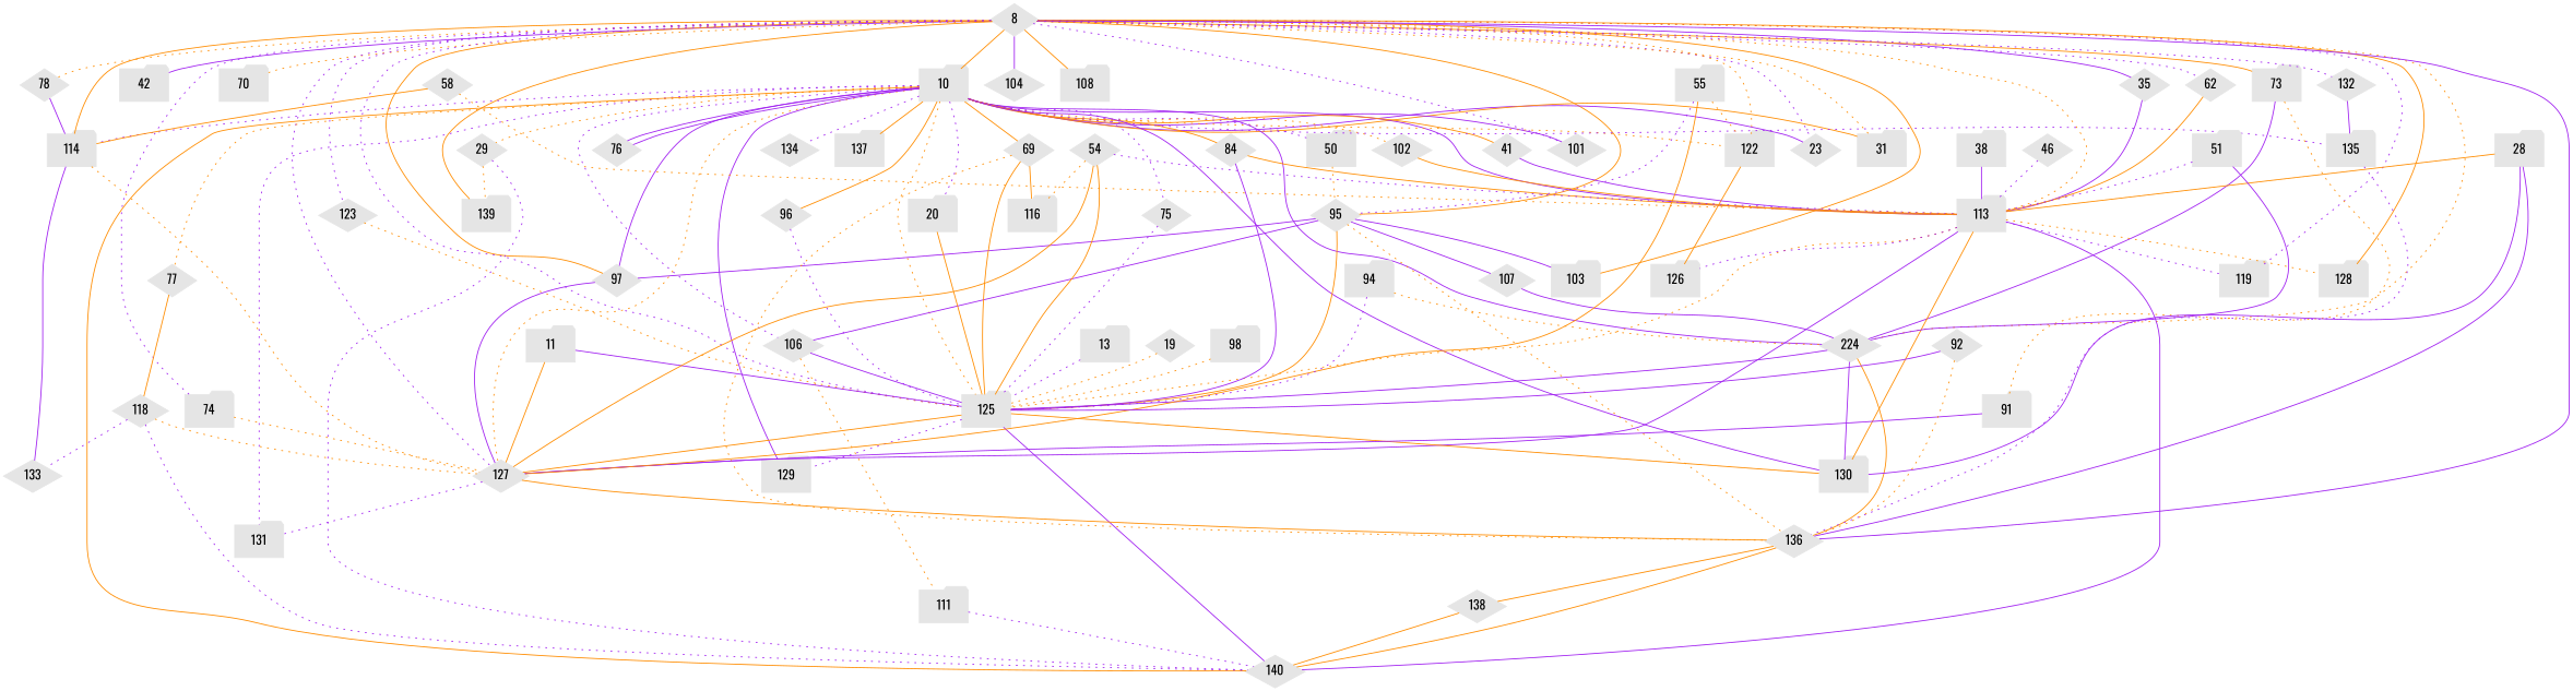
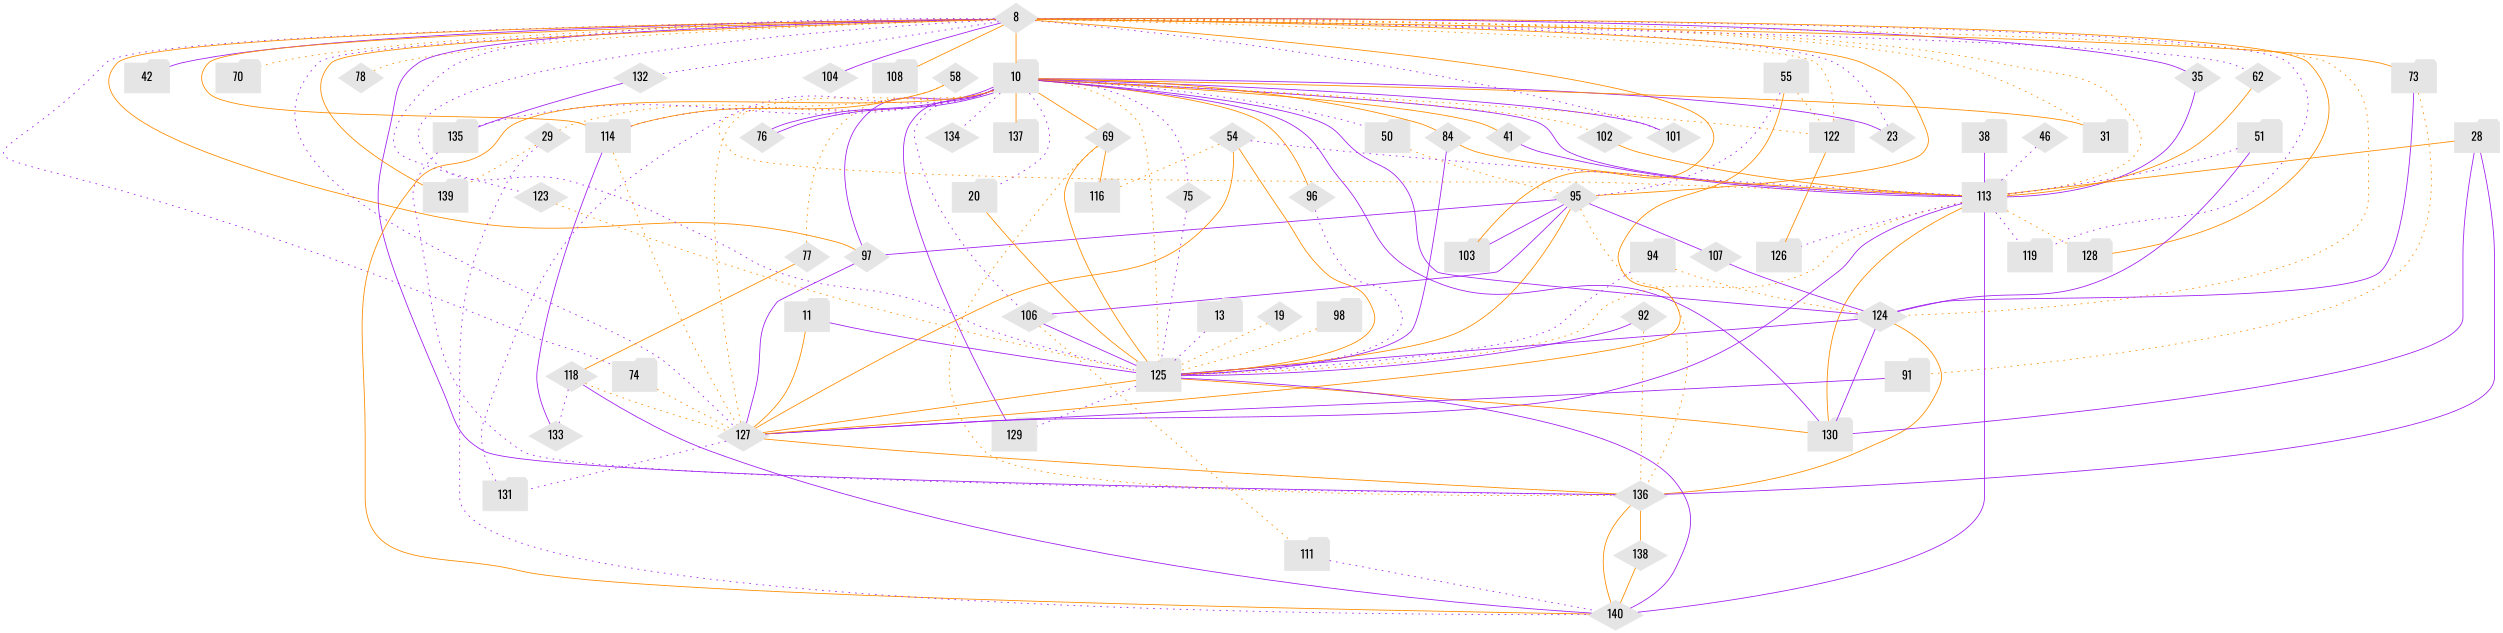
  graph {
    fontname=Oswald
    node [color=gray90 fontname=Oswald shape=diamond style=filled]
    edge [color=purple fontname=Oswald style=solid]
    8 [super="+7+4"]
    10 [shape=folder super="+5"]
    23
    31 [shape=folder super="+24"]
    35
    42 [shape=folder]
    62
    70 [shape=folder]
    73 [shape=folder]
    74 [shape=folder]
    78
    95 [super="+21+17+48"]
    97 [super="+64"]
    101
    103 [shape=folder]
    104
    108 [shape=folder]
    113 [shape=folder super="+99+9"]
    114 [shape=folder super="+82+105"]
    119 [shape=folder]
    122 [shape=folder super="+63"]
    123
-   124 [super="+88+117" label=224]
+   124 [super="+88+117"]
    125 [shape=folder super="+40+66+3"]
    127 [super="+68+100"]
    128 [shape=folder super="+109"]
    132
    136 [super="+80+115+81"]
    139 [shape=folder]
    20 [shape=folder]
    29 [super="+26"]
    41
    50 [shape=folder]
    69 [super="+56"]
    75
    76
    77
    84 [super="+49"]
    96
    102
    106 [super="+65+27"]
    129 [shape=folder]
    130 [shape=folder super="+121+120"]
    131 [shape=folder super="+93+112"]
    134
    135 [shape=folder super="+83+15"]
    137 [shape=folder]
    140 [super="+89+110"]
    91 [shape=folder]
    107
    126 [shape=folder]
    133
    138
    116 [shape=folder]
    118 [super="+52"]
    111 [shape=folder]
    11 [shape=folder]
    13 [shape=folder]
    19
    28 [shape=folder]
    38 [shape=folder]
    46
    51 [shape=folder]
    54 [super="+30"]
    55 [shape=folder]
    58 [super="+53"]
    92
    94 [shape=folder]
    98 [shape=folder]
    8 -- 10 [color=darkorange weight=6]
    8 -- 23 [style=dotted]
    8 -- 31 [color=darkorange style=dotted weight=2]
    8 -- 35
    8 -- 42 [weight=2]
    8 -- 62 [style=dotted]
    8 -- 70 [color=darkorange style=dotted weight=2]
    8 -- 73 [color=darkorange weight=2]
    8 -- 74 [style=dotted]
    8 -- 78 [color=darkorange style=dotted]
    8 -- 95 [color=darkorange]
    8 -- 97 [color=darkorange weight=2]
    8 -- 101 [style=dotted]
    8 -- 103 [color=darkorange]
    8 -- 104 [weight=2]
    8 -- 108 [color=darkorange weight=2]
    8 -- 113 [color=darkorange style=dotted weight=7]
    8 -- 114 [color=darkorange]
    8 -- 119 [style=dotted]
    8 -- 122 [color=darkorange style=dotted weight=2]
    8 -- 123 [style=dotted]
    8 -- 124 [color=darkorange style=dotted weight=3]
    8 -- 125 [style=dotted weight=7]
    8 -- 127 [style=dotted weight=4]
    8 -- 128 [color=darkorange]
    8 -- 132 [style=dotted]
    8 -- 136
    8 -- 139 [color=darkorange]
    10 -- 23
    10 -- 31 [color=darkorange]
    10 -- 97
    10 -- 101
    10 -- 113 [weight=5]
    10 -- 114 [style=dotted weight=4]
    10 -- 122 [color=darkorange style=dotted]
    10 -- 124 [weight=3]
    10 -- 125 [color=darkorange style=dotted weight=5]
    10 -- 127 [color=darkorange style=dotted weight=4]
    10 -- 20 [style=dotted]
    10 -- 29 [color=darkorange style=dotted weight=2]
    10 -- 41 [color=darkorange]
    10 -- 50 [style=dotted]
    10 -- 69 [color=darkorange weight=2]
    10 -- 75 [style=dotted]
    10 -- 76
    10 -- 76
    10 -- 77 [color=darkorange style=dotted]
    10 -- 84 [color=darkorange]
    10 -- 96 [color=darkorange]
    10 -- 102 [color=darkorange style=dotted]
    10 -- 106 [style=dotted]
    10 -- 129
    10 -- 130 [weight=4]
    10 -- 131 [style=dotted weight=4]
    10 -- 134 [style=dotted weight=2]
    10 -- 135 [style=dotted weight=3]
    10 -- 137 [color=darkorange weight=2]
    10 -- 140 [color=darkorange weight=2]
    35 -- 113
    62 -- 113 [color=darkorange]
    73 -- 124
    73 -- 91 [color=darkorange style=dotted]
    74 -- 127 [color=darkorange style=dotted]
-   78 -- 114
    95 -- 97
    95 -- 103
    95 -- 125 [color=darkorange weight=4]
    95 -- 136 [color=darkorange style=dotted weight=2]
    95 -- 106
    95 -- 107
    97 -- 127
    113 -- 119 [style=dotted]
    113 -- 125 [color=darkorange style=dotted weight=4]
    113 -- 127 [weight=3]
    113 -- 128 [color=darkorange style=dotted weight=2]
    113 -- 130 [color=darkorange weight=2]
    113 -- 140 [weight=4]
    113 -- 126 [style=dotted]
    114 -- 127 [color=darkorange style=dotted]
    114 -- 133
    122 -- 126 [color=darkorange]
    123 -- 125 [color=darkorange style=dotted]
    124 -- 125
    124 -- 136 [color=darkorange]
    124 -- 130
    125 -- 127 [color=darkorange weight=2]
    125 -- 129 [style=dotted]
    125 -- 130 [color=darkorange]
    125 -- 140
    127 -- 136 [color=darkorange]
    127 -- 131 [style=dotted]
    132 -- 135
    136 -- 140 [color=darkorange]
    136 -- 138 [color=darkorange]
    20 -- 125 [color=darkorange]
    29 -- 139 [color=darkorange style=dotted]
    29 -- 140 [style=dotted]
    41 -- 113
    50 -- 95 [color=darkorange style=dotted]
    69 -- 125 [color=darkorange weight=2]
    69 -- 136 [color=darkorange style=dotted]
    69 -- 116 [color=darkorange]
    75 -- 125 [style=dotted]
    77 -- 118 [color=darkorange]
    84 -- 113 [color=darkorange]
    84 -- 125
    96 -- 125 [style=dotted]
    102 -- 113 [color=darkorange]
    106 -- 125 [weight=3]
    106 -- 111 [color=darkorange style=dotted]
    135 -- 136 [style=dotted]
    91 -- 127
    107 -- 124
    138 -- 140 [color=darkorange]
    118 -- 127 [color=darkorange style=dotted weight=3]
-   118 -- 140 [style=dotted]
+   118 -- 140
    118 -- 133 [style=dotted]
    111 -- 140 [style=dotted]
    11 -- 125
    11 -- 127 [color=darkorange]
    13 -- 125 [style=dotted weight=2]
    19 -- 125 [color=darkorange style=dotted weight=2]
    28 -- 113 [color=darkorange weight=2]
    28 -- 136
    28 -- 130
    38 -- 113 [weight=2]
    46 -- 113 [style=dotted weight=2]
    51 -- 113 [style=dotted]
    51 -- 124
    54 -- 113 [style=dotted]
    54 -- 125 [color=darkorange]
    54 -- 127 [color=darkorange weight=2]
    54 -- 116 [color=darkorange style=dotted]
    55 -- 95 [style=dotted]
    55 -- 122 [color=darkorange style=dotted]
    55 -- 127 [color=darkorange]
    58 -- 113 [color=darkorange style=dotted weight=2]
    58 -- 114 [color=darkorange]
    92 -- 125
    92 -- 136 [color=darkorange style=dotted]
    94 -- 124 [color=darkorange style=dotted]
    94 -- 125 [style=dotted]
    98 -- 125 [color=darkorange style=dotted weight=2]
  }
